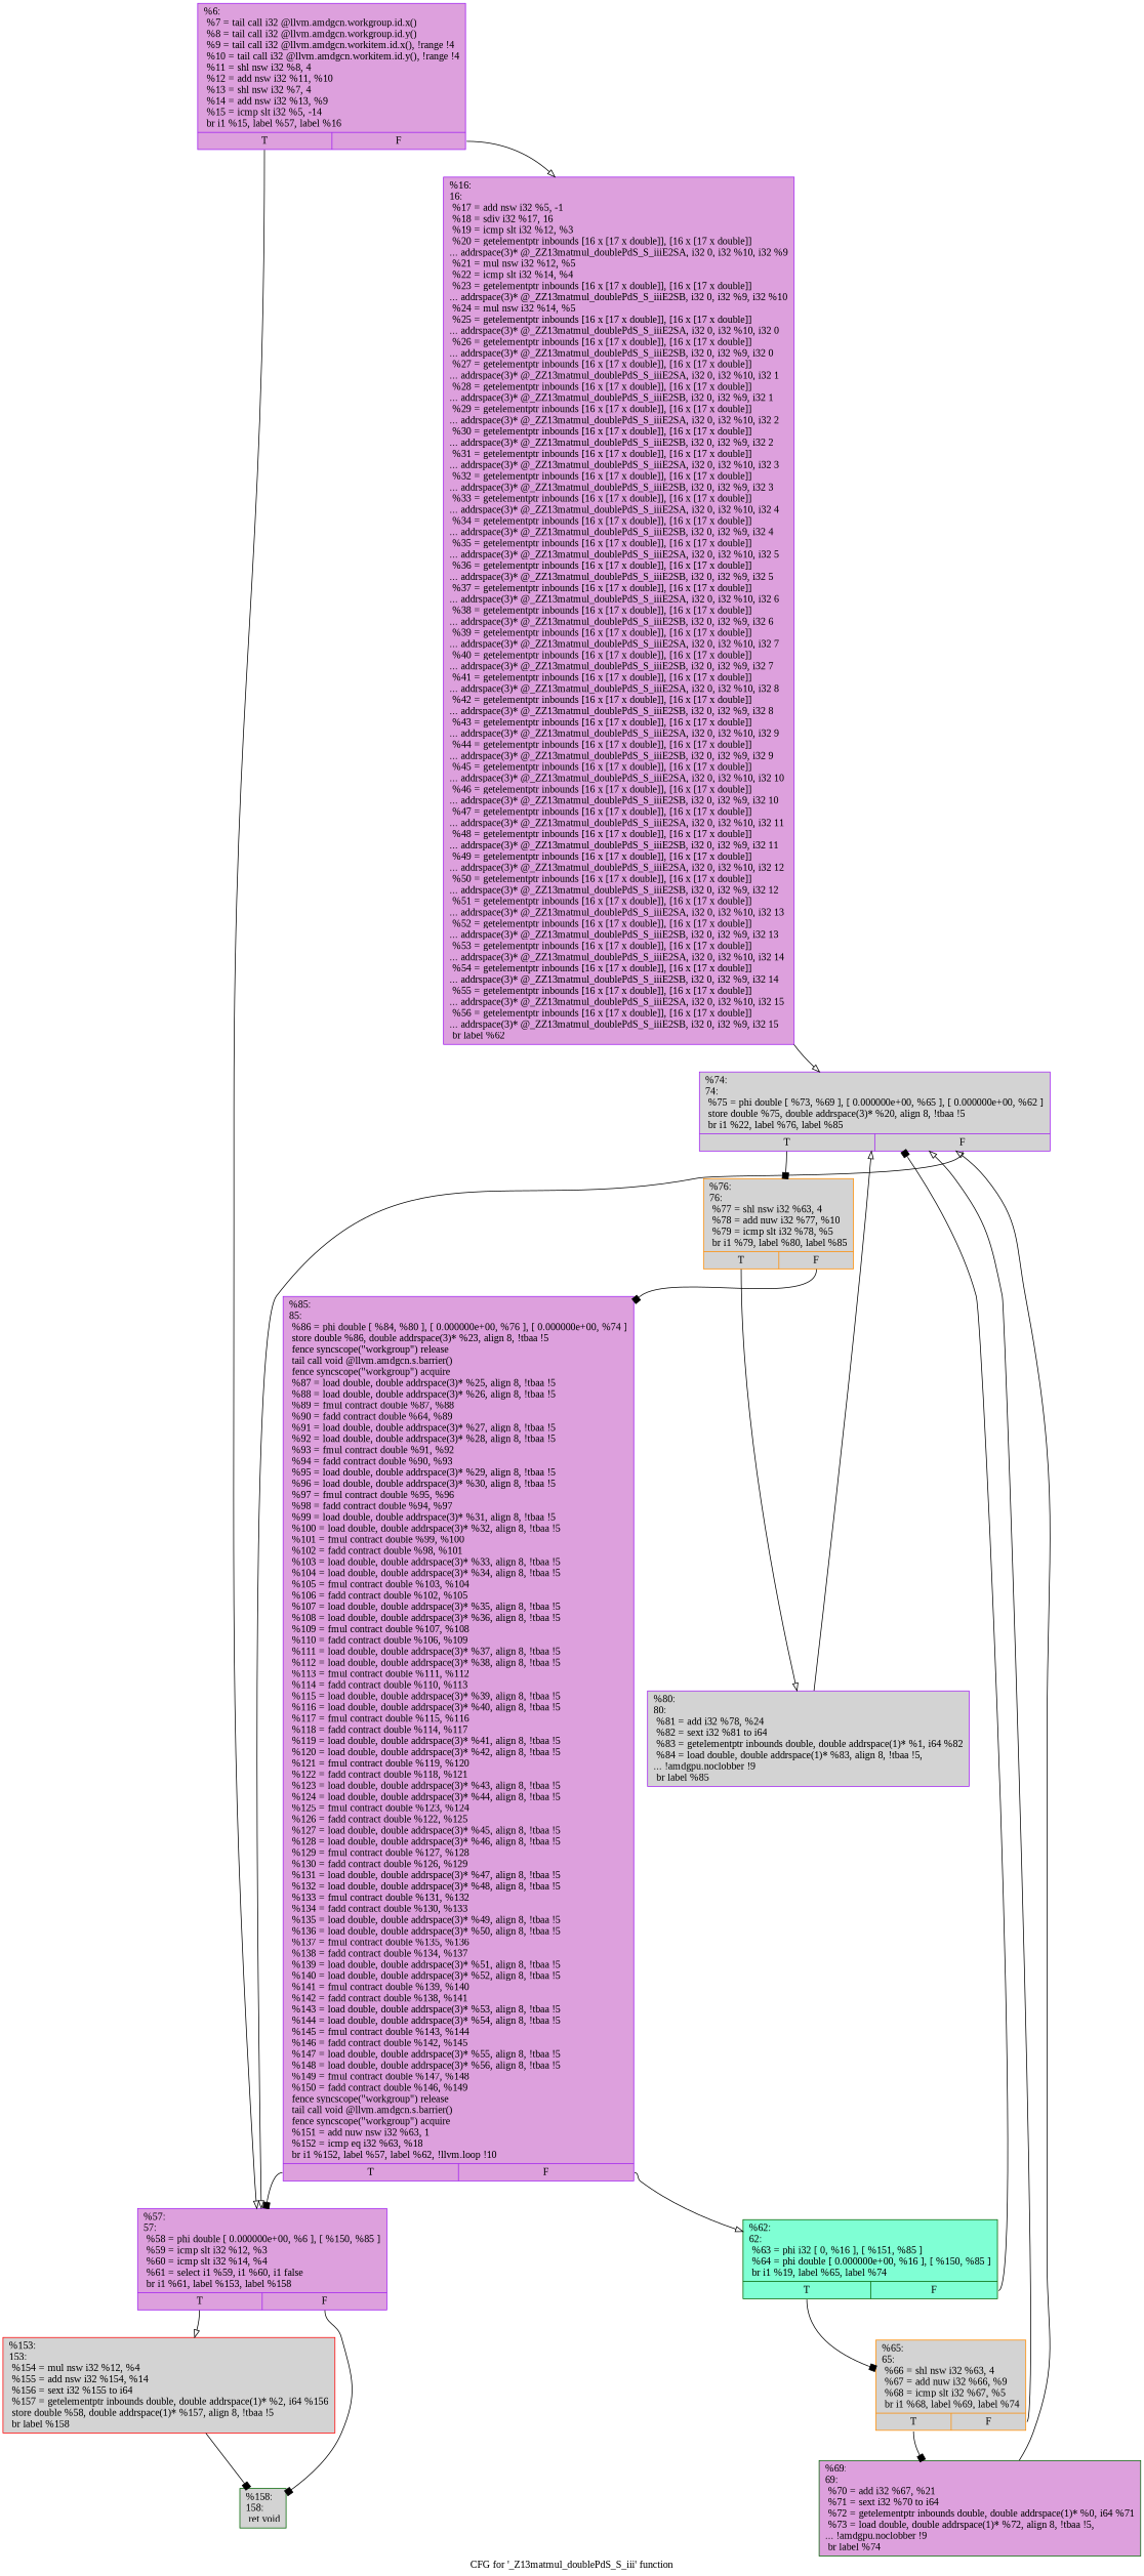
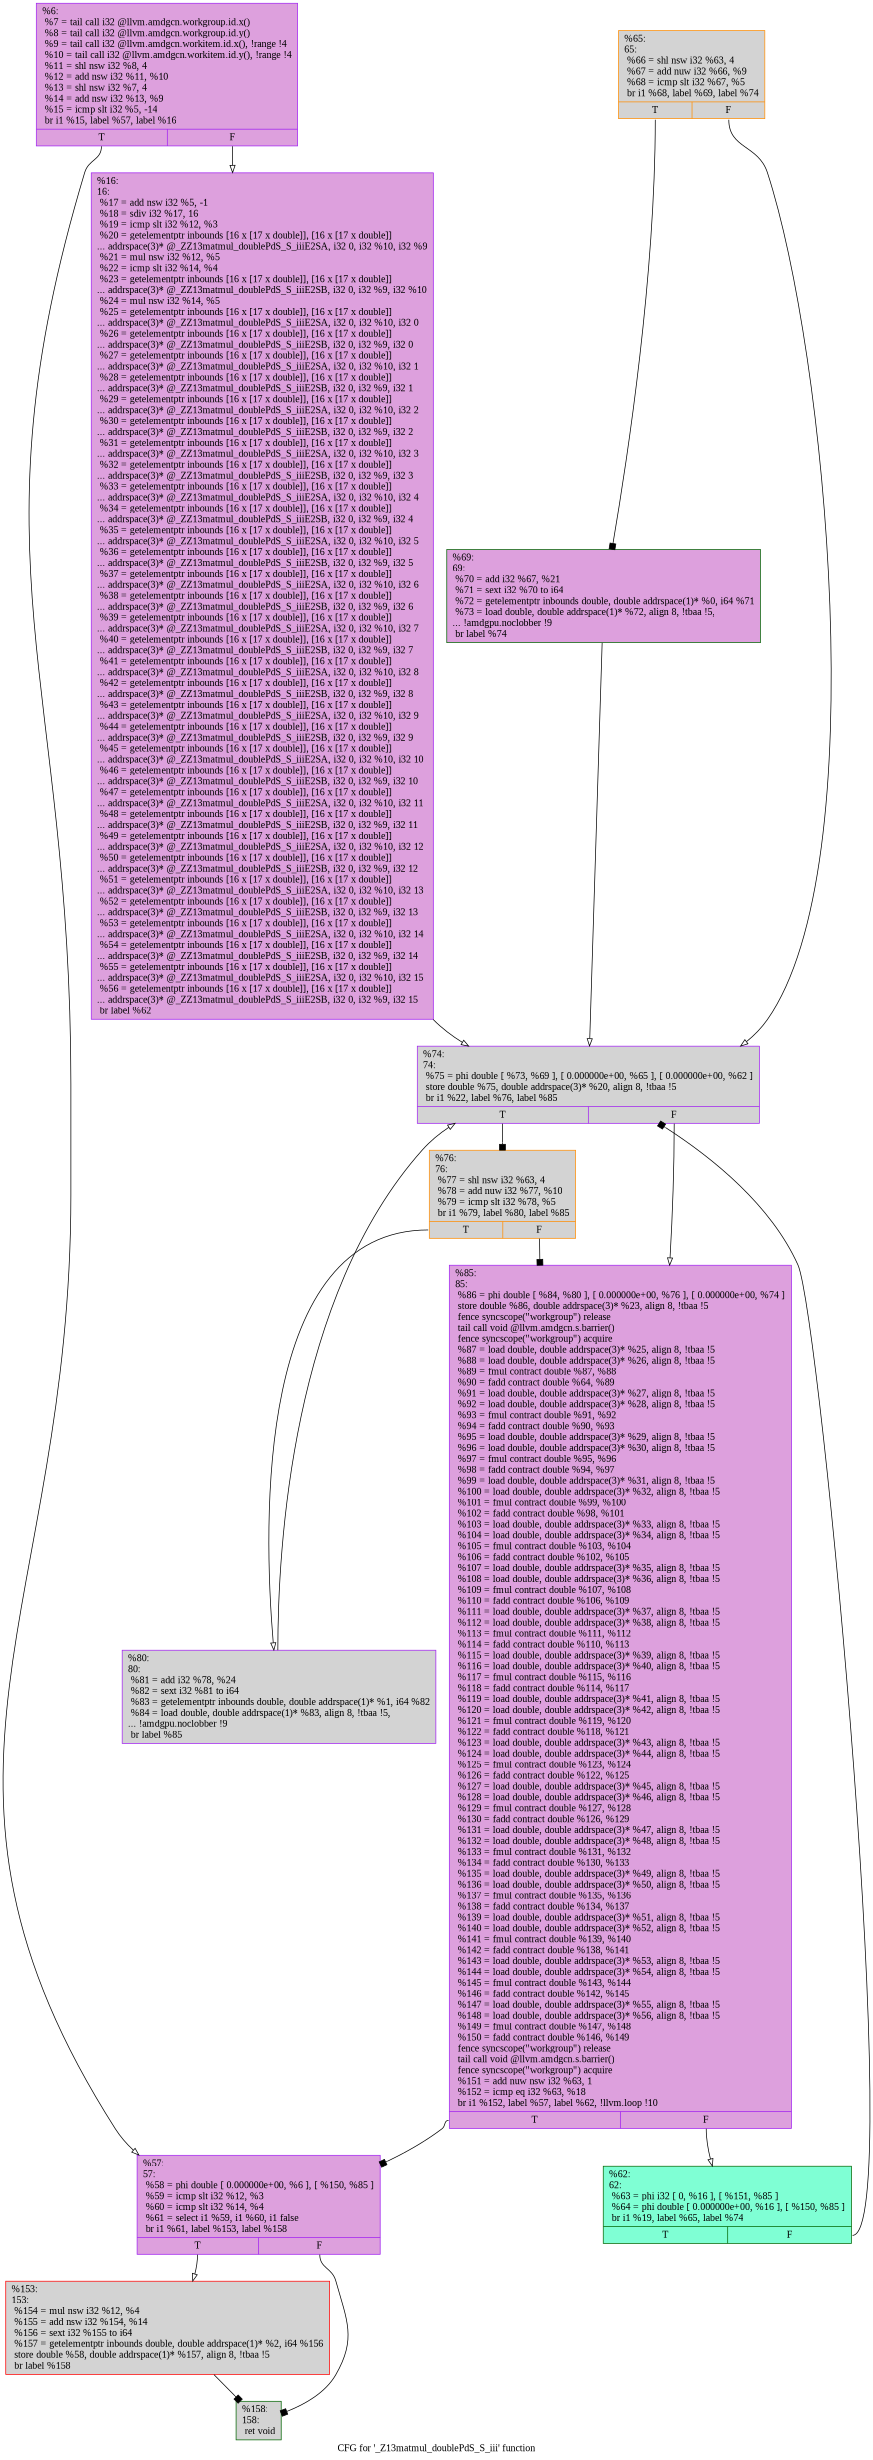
  digraph {
    fontname="Liberation Serif"
    label="CFG for '_Z13matmul_doublePdS_S_iii' function"
    node [color=purple fillcolor=lightgrey fontname="Liberation Serif" shape=record style=filled]
    edge [arrowhead=onormal fontname="Liberation Serif" tailport=s0]
    n1 [fillcolor=plum label="{%6:\l  %7 = tail call i32 @llvm.amdgcn.workgroup.id.x()\l  %8 = tail call i32 @llvm.amdgcn.workgroup.id.y()\l  %9 = tail call i32 @llvm.amdgcn.workitem.id.x(), !range !4\l  %10 = tail call i32 @llvm.amdgcn.workitem.id.y(), !range !4\l  %11 = shl nsw i32 %8, 4\l  %12 = add nsw i32 %11, %10\l  %13 = shl nsw i32 %7, 4\l  %14 = add nsw i32 %13, %9\l  %15 = icmp slt i32 %5, -14\l  br i1 %15, label %57, label %16\l|{<s0>T|<s1>F}}"]
    n2 [fillcolor=plum label="{%57:\l57:                                               \l  %58 = phi double [ 0.000000e+00, %6 ], [ %150, %85 ]\l  %59 = icmp slt i32 %12, %3\l  %60 = icmp slt i32 %14, %4\l  %61 = select i1 %59, i1 %60, i1 false\l  br i1 %61, label %153, label %158\l|{<s0>T|<s1>F}}"]
    n3 [fillcolor=plum label="{%16:\l16:                                               \l  %17 = add nsw i32 %5, -1\l  %18 = sdiv i32 %17, 16\l  %19 = icmp slt i32 %12, %3\l  %20 = getelementptr inbounds [16 x [17 x double]], [16 x [17 x double]]\l... addrspace(3)* @_ZZ13matmul_doublePdS_S_iiiE2SA, i32 0, i32 %10, i32 %9\l  %21 = mul nsw i32 %12, %5\l  %22 = icmp slt i32 %14, %4\l  %23 = getelementptr inbounds [16 x [17 x double]], [16 x [17 x double]]\l... addrspace(3)* @_ZZ13matmul_doublePdS_S_iiiE2SB, i32 0, i32 %9, i32 %10\l  %24 = mul nsw i32 %14, %5\l  %25 = getelementptr inbounds [16 x [17 x double]], [16 x [17 x double]]\l... addrspace(3)* @_ZZ13matmul_doublePdS_S_iiiE2SA, i32 0, i32 %10, i32 0\l  %26 = getelementptr inbounds [16 x [17 x double]], [16 x [17 x double]]\l... addrspace(3)* @_ZZ13matmul_doublePdS_S_iiiE2SB, i32 0, i32 %9, i32 0\l  %27 = getelementptr inbounds [16 x [17 x double]], [16 x [17 x double]]\l... addrspace(3)* @_ZZ13matmul_doublePdS_S_iiiE2SA, i32 0, i32 %10, i32 1\l  %28 = getelementptr inbounds [16 x [17 x double]], [16 x [17 x double]]\l... addrspace(3)* @_ZZ13matmul_doublePdS_S_iiiE2SB, i32 0, i32 %9, i32 1\l  %29 = getelementptr inbounds [16 x [17 x double]], [16 x [17 x double]]\l... addrspace(3)* @_ZZ13matmul_doublePdS_S_iiiE2SA, i32 0, i32 %10, i32 2\l  %30 = getelementptr inbounds [16 x [17 x double]], [16 x [17 x double]]\l... addrspace(3)* @_ZZ13matmul_doublePdS_S_iiiE2SB, i32 0, i32 %9, i32 2\l  %31 = getelementptr inbounds [16 x [17 x double]], [16 x [17 x double]]\l... addrspace(3)* @_ZZ13matmul_doublePdS_S_iiiE2SA, i32 0, i32 %10, i32 3\l  %32 = getelementptr inbounds [16 x [17 x double]], [16 x [17 x double]]\l... addrspace(3)* @_ZZ13matmul_doublePdS_S_iiiE2SB, i32 0, i32 %9, i32 3\l  %33 = getelementptr inbounds [16 x [17 x double]], [16 x [17 x double]]\l... addrspace(3)* @_ZZ13matmul_doublePdS_S_iiiE2SA, i32 0, i32 %10, i32 4\l  %34 = getelementptr inbounds [16 x [17 x double]], [16 x [17 x double]]\l... addrspace(3)* @_ZZ13matmul_doublePdS_S_iiiE2SB, i32 0, i32 %9, i32 4\l  %35 = getelementptr inbounds [16 x [17 x double]], [16 x [17 x double]]\l... addrspace(3)* @_ZZ13matmul_doublePdS_S_iiiE2SA, i32 0, i32 %10, i32 5\l  %36 = getelementptr inbounds [16 x [17 x double]], [16 x [17 x double]]\l... addrspace(3)* @_ZZ13matmul_doublePdS_S_iiiE2SB, i32 0, i32 %9, i32 5\l  %37 = getelementptr inbounds [16 x [17 x double]], [16 x [17 x double]]\l... addrspace(3)* @_ZZ13matmul_doublePdS_S_iiiE2SA, i32 0, i32 %10, i32 6\l  %38 = getelementptr inbounds [16 x [17 x double]], [16 x [17 x double]]\l... addrspace(3)* @_ZZ13matmul_doublePdS_S_iiiE2SB, i32 0, i32 %9, i32 6\l  %39 = getelementptr inbounds [16 x [17 x double]], [16 x [17 x double]]\l... addrspace(3)* @_ZZ13matmul_doublePdS_S_iiiE2SA, i32 0, i32 %10, i32 7\l  %40 = getelementptr inbounds [16 x [17 x double]], [16 x [17 x double]]\l... addrspace(3)* @_ZZ13matmul_doublePdS_S_iiiE2SB, i32 0, i32 %9, i32 7\l  %41 = getelementptr inbounds [16 x [17 x double]], [16 x [17 x double]]\l... addrspace(3)* @_ZZ13matmul_doublePdS_S_iiiE2SA, i32 0, i32 %10, i32 8\l  %42 = getelementptr inbounds [16 x [17 x double]], [16 x [17 x double]]\l... addrspace(3)* @_ZZ13matmul_doublePdS_S_iiiE2SB, i32 0, i32 %9, i32 8\l  %43 = getelementptr inbounds [16 x [17 x double]], [16 x [17 x double]]\l... addrspace(3)* @_ZZ13matmul_doublePdS_S_iiiE2SA, i32 0, i32 %10, i32 9\l  %44 = getelementptr inbounds [16 x [17 x double]], [16 x [17 x double]]\l... addrspace(3)* @_ZZ13matmul_doublePdS_S_iiiE2SB, i32 0, i32 %9, i32 9\l  %45 = getelementptr inbounds [16 x [17 x double]], [16 x [17 x double]]\l... addrspace(3)* @_ZZ13matmul_doublePdS_S_iiiE2SA, i32 0, i32 %10, i32 10\l  %46 = getelementptr inbounds [16 x [17 x double]], [16 x [17 x double]]\l... addrspace(3)* @_ZZ13matmul_doublePdS_S_iiiE2SB, i32 0, i32 %9, i32 10\l  %47 = getelementptr inbounds [16 x [17 x double]], [16 x [17 x double]]\l... addrspace(3)* @_ZZ13matmul_doublePdS_S_iiiE2SA, i32 0, i32 %10, i32 11\l  %48 = getelementptr inbounds [16 x [17 x double]], [16 x [17 x double]]\l... addrspace(3)* @_ZZ13matmul_doublePdS_S_iiiE2SB, i32 0, i32 %9, i32 11\l  %49 = getelementptr inbounds [16 x [17 x double]], [16 x [17 x double]]\l... addrspace(3)* @_ZZ13matmul_doublePdS_S_iiiE2SA, i32 0, i32 %10, i32 12\l  %50 = getelementptr inbounds [16 x [17 x double]], [16 x [17 x double]]\l... addrspace(3)* @_ZZ13matmul_doublePdS_S_iiiE2SB, i32 0, i32 %9, i32 12\l  %51 = getelementptr inbounds [16 x [17 x double]], [16 x [17 x double]]\l... addrspace(3)* @_ZZ13matmul_doublePdS_S_iiiE2SA, i32 0, i32 %10, i32 13\l  %52 = getelementptr inbounds [16 x [17 x double]], [16 x [17 x double]]\l... addrspace(3)* @_ZZ13matmul_doublePdS_S_iiiE2SB, i32 0, i32 %9, i32 13\l  %53 = getelementptr inbounds [16 x [17 x double]], [16 x [17 x double]]\l... addrspace(3)* @_ZZ13matmul_doublePdS_S_iiiE2SA, i32 0, i32 %10, i32 14\l  %54 = getelementptr inbounds [16 x [17 x double]], [16 x [17 x double]]\l... addrspace(3)* @_ZZ13matmul_doublePdS_S_iiiE2SB, i32 0, i32 %9, i32 14\l  %55 = getelementptr inbounds [16 x [17 x double]], [16 x [17 x double]]\l... addrspace(3)* @_ZZ13matmul_doublePdS_S_iiiE2SA, i32 0, i32 %10, i32 15\l  %56 = getelementptr inbounds [16 x [17 x double]], [16 x [17 x double]]\l... addrspace(3)* @_ZZ13matmul_doublePdS_S_iiiE2SB, i32 0, i32 %9, i32 15\l  br label %62\l}"]
    n4 [color=red label="{%153:\l153:                                              \l  %154 = mul nsw i32 %12, %4\l  %155 = add nsw i32 %154, %14\l  %156 = sext i32 %155 to i64\l  %157 = getelementptr inbounds double, double addrspace(1)* %2, i64 %156\l  store double %58, double addrspace(1)* %157, align 8, !tbaa !5\l  br label %158\l}"]
    n5 [color=darkgreen label="{%158:\l158:                                              \l  ret void\l}"]
    n6 [label="{%74:\l74:                                               \l  %75 = phi double [ %73, %69 ], [ 0.000000e+00, %65 ], [ 0.000000e+00, %62 ]\l  store double %75, double addrspace(3)* %20, align 8, !tbaa !5\l  br i1 %22, label %76, label %85\l|{<s0>T|<s1>F}}"]
    n7 [color=darkgreen fillcolor=aquamarine label="{%62:\l62:                                               \l  %63 = phi i32 [ 0, %16 ], [ %151, %85 ]\l  %64 = phi double [ 0.000000e+00, %16 ], [ %150, %85 ]\l  br i1 %19, label %65, label %74\l|{<s0>T|<s1>F}}"]
    n8 [color=darkorange label="{%65:\l65:                                               \l  %66 = shl nsw i32 %63, 4\l  %67 = add nuw i32 %66, %9\l  %68 = icmp slt i32 %67, %5\l  br i1 %68, label %69, label %74\l|{<s0>T|<s1>F}}"]
    n9 [color=darkgreen fillcolor=plum label="{%69:\l69:                                               \l  %70 = add i32 %67, %21\l  %71 = sext i32 %70 to i64\l  %72 = getelementptr inbounds double, double addrspace(1)* %0, i64 %71\l  %73 = load double, double addrspace(1)* %72, align 8, !tbaa !5,\l... !amdgpu.noclobber !9\l  br label %74\l}"]
    n10 [color=darkorange label="{%76:\l76:                                               \l  %77 = shl nsw i32 %63, 4\l  %78 = add nuw i32 %77, %10\l  %79 = icmp slt i32 %78, %5\l  br i1 %79, label %80, label %85\l|{<s0>T|<s1>F}}"]
    n11 [fillcolor=plum label="{%85:\l85:                                               \l  %86 = phi double [ %84, %80 ], [ 0.000000e+00, %76 ], [ 0.000000e+00, %74 ]\l  store double %86, double addrspace(3)* %23, align 8, !tbaa !5\l  fence syncscope(\"workgroup\") release\l  tail call void @llvm.amdgcn.s.barrier()\l  fence syncscope(\"workgroup\") acquire\l  %87 = load double, double addrspace(3)* %25, align 8, !tbaa !5\l  %88 = load double, double addrspace(3)* %26, align 8, !tbaa !5\l  %89 = fmul contract double %87, %88\l  %90 = fadd contract double %64, %89\l  %91 = load double, double addrspace(3)* %27, align 8, !tbaa !5\l  %92 = load double, double addrspace(3)* %28, align 8, !tbaa !5\l  %93 = fmul contract double %91, %92\l  %94 = fadd contract double %90, %93\l  %95 = load double, double addrspace(3)* %29, align 8, !tbaa !5\l  %96 = load double, double addrspace(3)* %30, align 8, !tbaa !5\l  %97 = fmul contract double %95, %96\l  %98 = fadd contract double %94, %97\l  %99 = load double, double addrspace(3)* %31, align 8, !tbaa !5\l  %100 = load double, double addrspace(3)* %32, align 8, !tbaa !5\l  %101 = fmul contract double %99, %100\l  %102 = fadd contract double %98, %101\l  %103 = load double, double addrspace(3)* %33, align 8, !tbaa !5\l  %104 = load double, double addrspace(3)* %34, align 8, !tbaa !5\l  %105 = fmul contract double %103, %104\l  %106 = fadd contract double %102, %105\l  %107 = load double, double addrspace(3)* %35, align 8, !tbaa !5\l  %108 = load double, double addrspace(3)* %36, align 8, !tbaa !5\l  %109 = fmul contract double %107, %108\l  %110 = fadd contract double %106, %109\l  %111 = load double, double addrspace(3)* %37, align 8, !tbaa !5\l  %112 = load double, double addrspace(3)* %38, align 8, !tbaa !5\l  %113 = fmul contract double %111, %112\l  %114 = fadd contract double %110, %113\l  %115 = load double, double addrspace(3)* %39, align 8, !tbaa !5\l  %116 = load double, double addrspace(3)* %40, align 8, !tbaa !5\l  %117 = fmul contract double %115, %116\l  %118 = fadd contract double %114, %117\l  %119 = load double, double addrspace(3)* %41, align 8, !tbaa !5\l  %120 = load double, double addrspace(3)* %42, align 8, !tbaa !5\l  %121 = fmul contract double %119, %120\l  %122 = fadd contract double %118, %121\l  %123 = load double, double addrspace(3)* %43, align 8, !tbaa !5\l  %124 = load double, double addrspace(3)* %44, align 8, !tbaa !5\l  %125 = fmul contract double %123, %124\l  %126 = fadd contract double %122, %125\l  %127 = load double, double addrspace(3)* %45, align 8, !tbaa !5\l  %128 = load double, double addrspace(3)* %46, align 8, !tbaa !5\l  %129 = fmul contract double %127, %128\l  %130 = fadd contract double %126, %129\l  %131 = load double, double addrspace(3)* %47, align 8, !tbaa !5\l  %132 = load double, double addrspace(3)* %48, align 8, !tbaa !5\l  %133 = fmul contract double %131, %132\l  %134 = fadd contract double %130, %133\l  %135 = load double, double addrspace(3)* %49, align 8, !tbaa !5\l  %136 = load double, double addrspace(3)* %50, align 8, !tbaa !5\l  %137 = fmul contract double %135, %136\l  %138 = fadd contract double %134, %137\l  %139 = load double, double addrspace(3)* %51, align 8, !tbaa !5\l  %140 = load double, double addrspace(3)* %52, align 8, !tbaa !5\l  %141 = fmul contract double %139, %140\l  %142 = fadd contract double %138, %141\l  %143 = load double, double addrspace(3)* %53, align 8, !tbaa !5\l  %144 = load double, double addrspace(3)* %54, align 8, !tbaa !5\l  %145 = fmul contract double %143, %144\l  %146 = fadd contract double %142, %145\l  %147 = load double, double addrspace(3)* %55, align 8, !tbaa !5\l  %148 = load double, double addrspace(3)* %56, align 8, !tbaa !5\l  %149 = fmul contract double %147, %148\l  %150 = fadd contract double %146, %149\l  fence syncscope(\"workgroup\") release\l  tail call void @llvm.amdgcn.s.barrier()\l  fence syncscope(\"workgroup\") acquire\l  %151 = add nuw nsw i32 %63, 1\l  %152 = icmp eq i32 %63, %18\l  br i1 %152, label %57, label %62, !llvm.loop !10\l|{<s0>T|<s1>F}}"]
    n12 [label="{%80:\l80:                                               \l  %81 = add i32 %78, %24\l  %82 = sext i32 %81 to i64\l  %83 = getelementptr inbounds double, double addrspace(1)* %1, i64 %82\l  %84 = load double, double addrspace(1)* %83, align 8, !tbaa !5,\l... !amdgpu.noclobber !9\l  br label %85\l}"]
    n1 -> n2
    n1 -> n3 [tailport=s1]
    n2 -> n4
    n2 -> n5 [arrowhead=box tailport=s1]
    n3 -> n6
    n4 -> n5 [arrowhead=box]
    n6 -> n10 [arrowhead=box]
-   n6 -> n2 [tailport=s1]
+   n6 -> n11 [tailport=s1]
    n7 -> n6 [arrowhead=box tailport=s1]
-   n7 -> n8 [arrowhead=box]
    n8 -> n6 [tailport=s1]
    n8 -> n9 [arrowhead=box]
    n9 -> n6
    n10 -> n11 [arrowhead=box tailport=s1]
    n10 -> n12
    n11 -> n2 [arrowhead=box]
    n11 -> n7 [tailport=s1]
    n12 -> n6
  }
